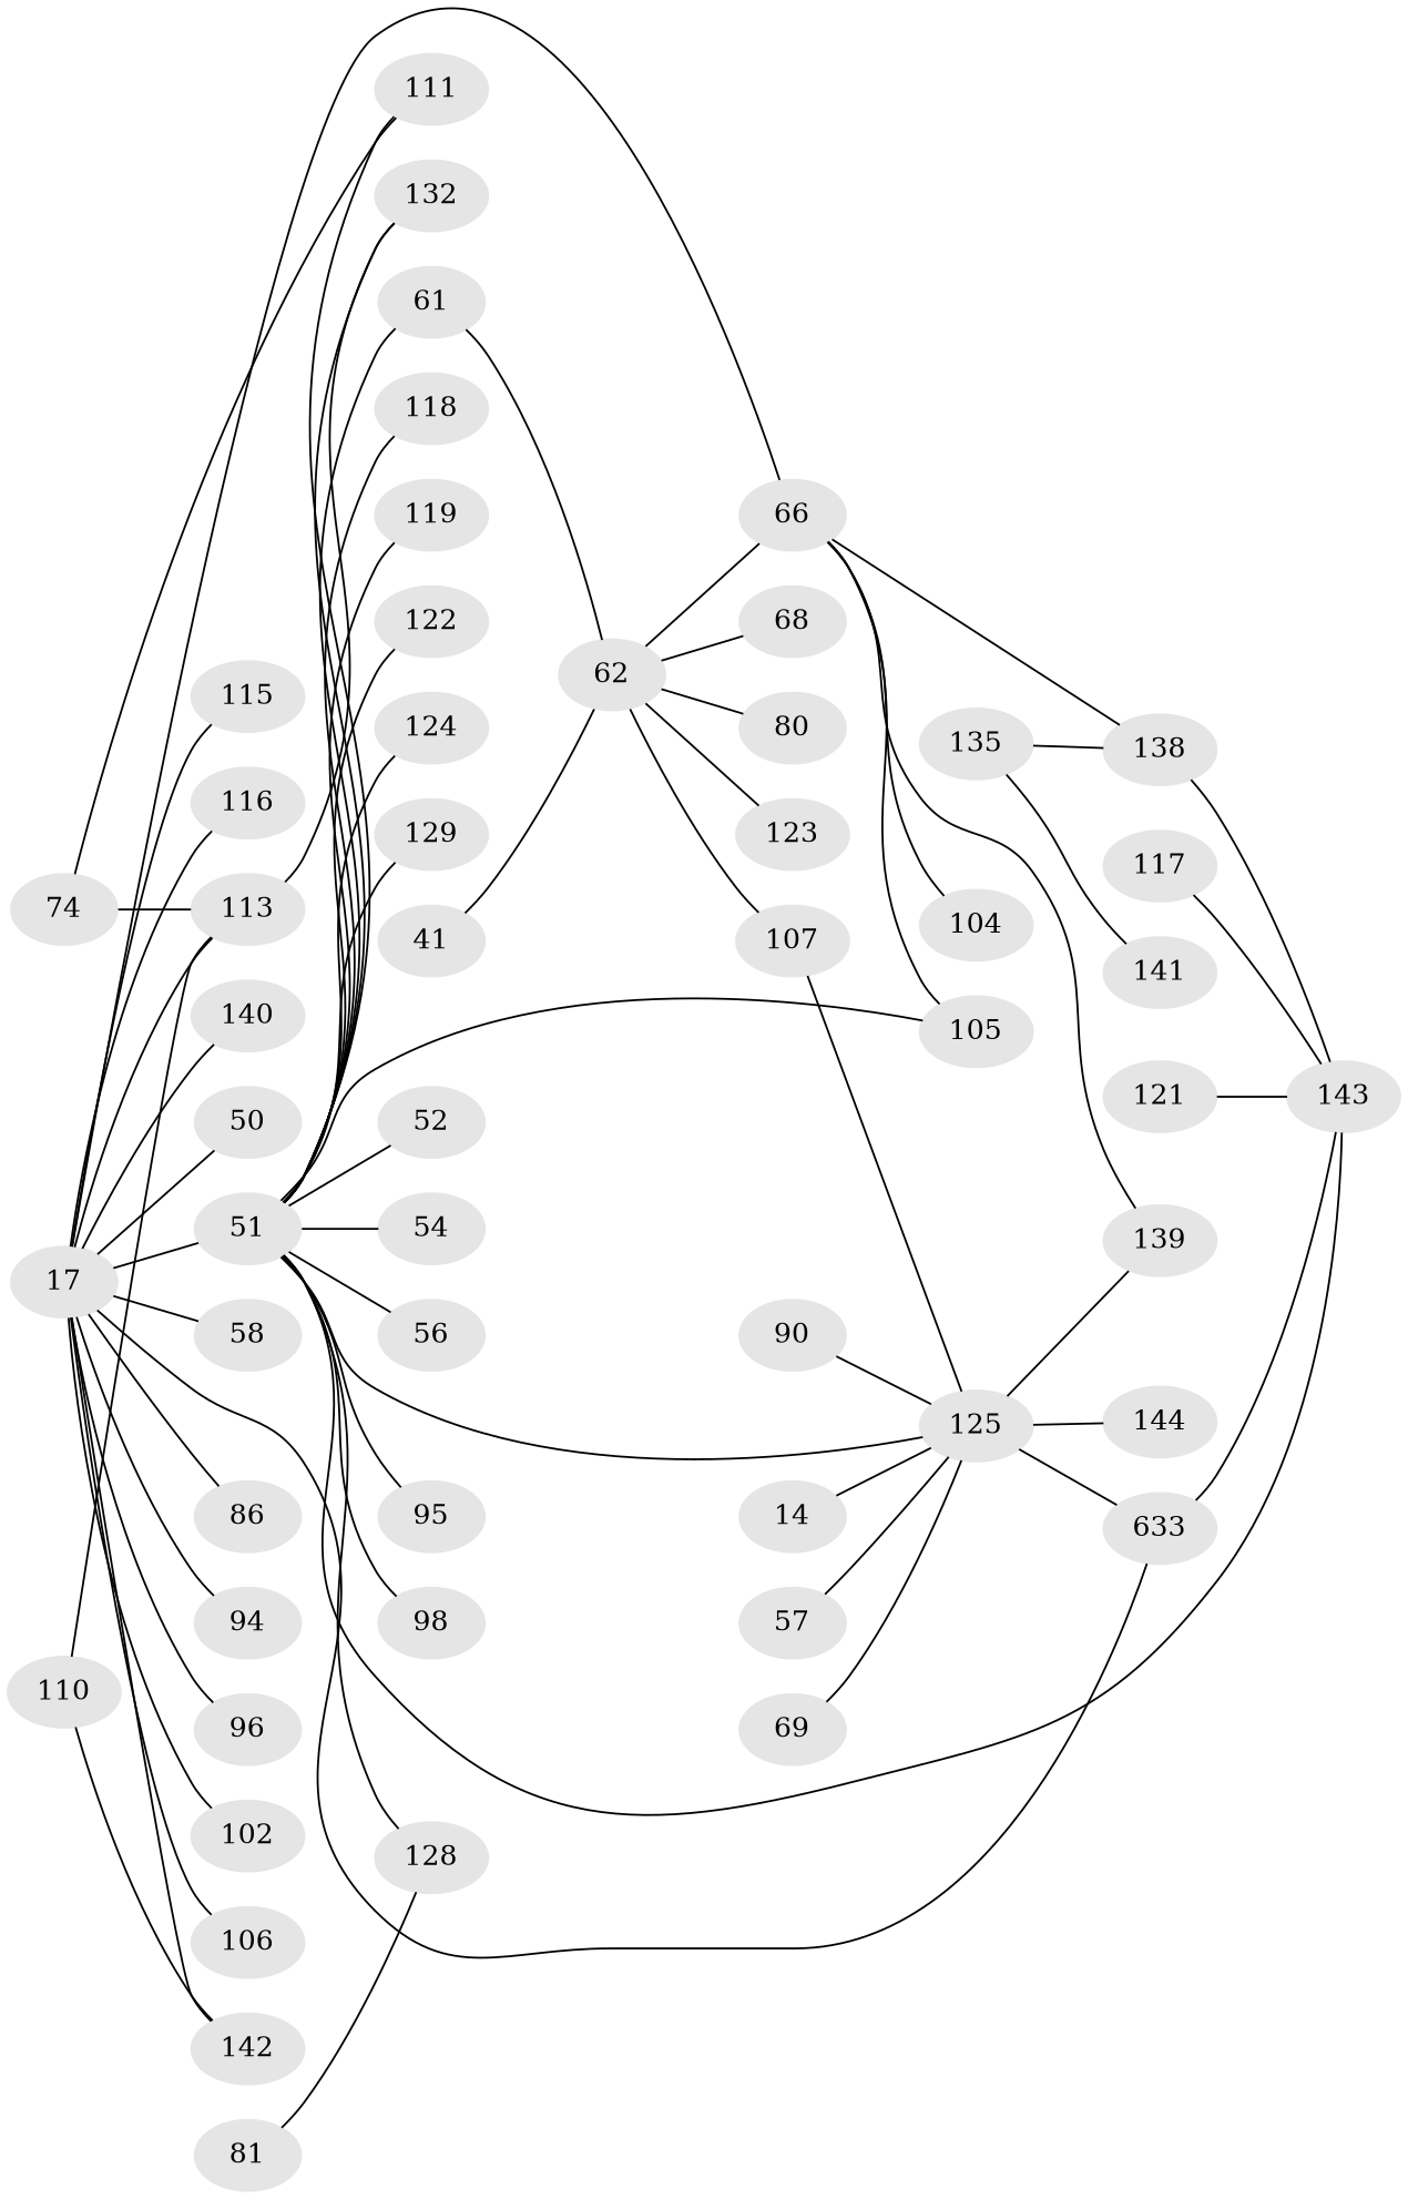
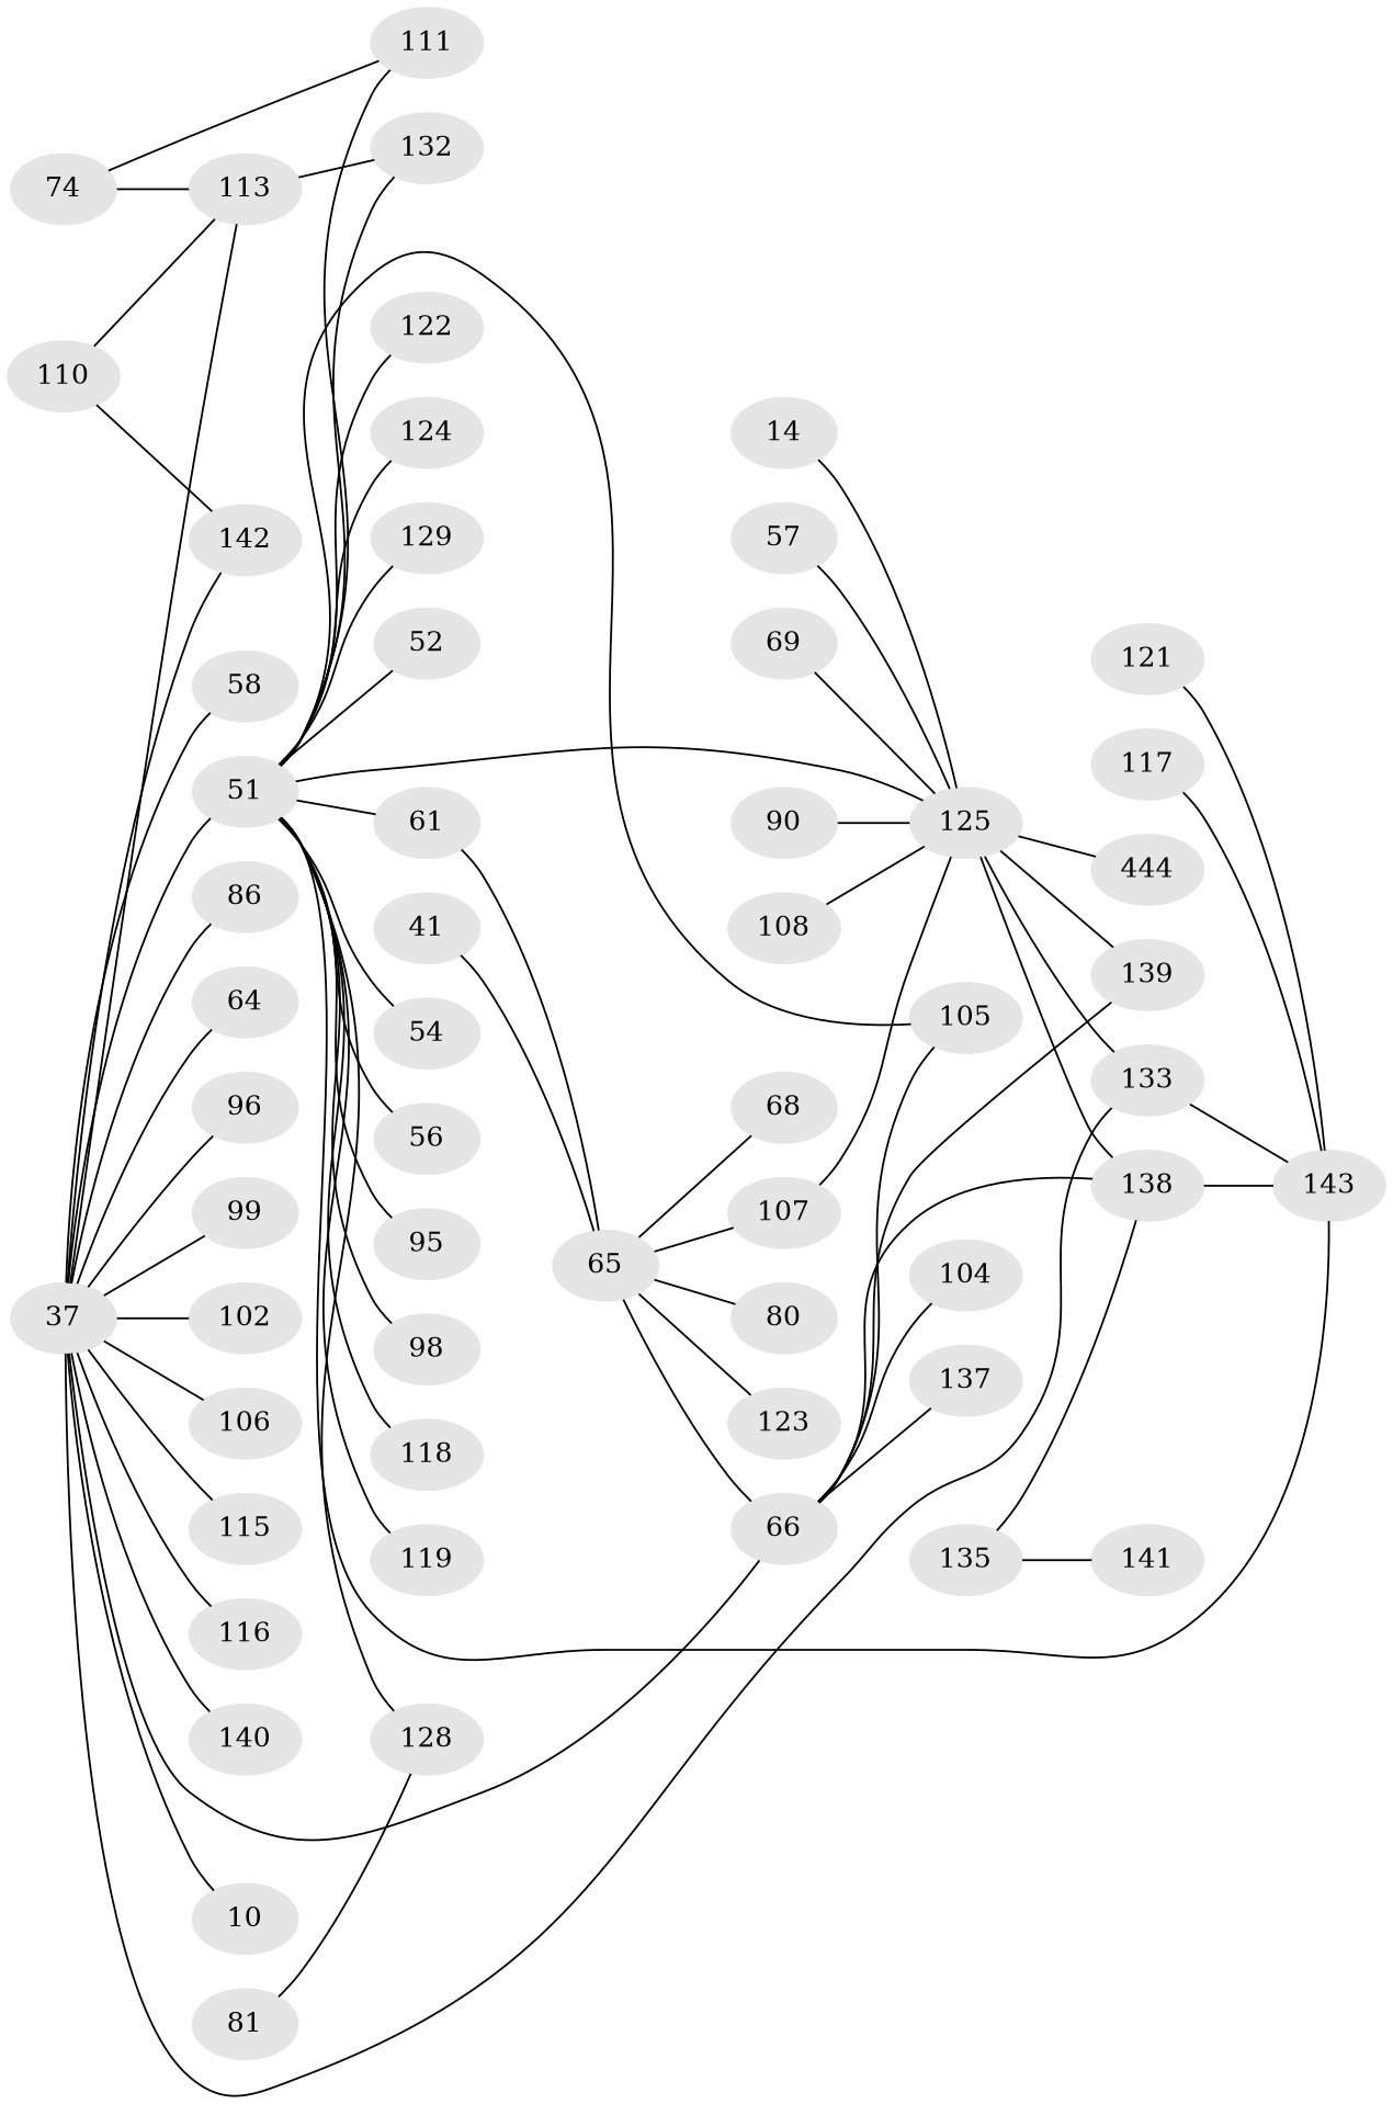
  graph {
    rankdir=LR
    node [color=gray90 style=filled]
    125 [super="+120+100+34+84"]
-   133 [super="+109" label=633]
+   133 [super="+109"]
    138 [super="+73+83"]
    139 [super="+87+103+134"]
-   144 [super="+112+126+127+131"]
+   144 [super="+112+126+127+131" label=444]
    14
-   37 [super="+3+2+1+8+17" label=17]
-   50
+   37 [super="+3+2+1+8+17"]
+   50 [label=10]
    51 [super="+32+24+48"]
    58
    66 [super="+9+36"]
    86
-   94
+   94 [label=64]
    96 [super="+49"]
+   99
    102
    106 [super="+93"]
    113 [super="+31"]
    115 [super="+101"]
    116
    140
    142 [super="+89"]
    52
    54
    56
    61
    95
    98
    105 [super="+46+97"]
    111 [super="+76"]
    118
    119 [super="+82"]
    122
    124 [super="+38"]
    128 [super="+47+70"]
    129 [super="+91"]
    132 [super="+114"]
    143 [super="+72+88+85+136"]
    104
-   62 [super="+27+23"]
+   137
+   62 [super="+27+23" label=65]
    68
    80
    107
    123
    41
    57 [super="+30"]
    69
    74 [super="+64"]
    81
    90 [super="+67+78"]
+   108
    110 [super="+75"]
    117
    121
    135
    141
    125 -- 133
+   125 -- 138 [weight=2]
    125 -- 139
    125 -- 144
    133 -- 143
    138 -- 143 [weight=2]
    14 -- 125
    37 -- 133
    37 -- 50
    37 -- 51
    37 -- 58
    37 -- 66 [weight=2]
    37 -- 86
    37 -- 94
    37 -- 96
+   37 -- 99
    37 -- 102
    37 -- 106
    37 -- 113
    37 -- 115
    37 -- 116
    37 -- 140
    37 -- 142
    51 -- 125 [weight=4]
    51 -- 52
    51 -- 54
    51 -- 56
    51 -- 61
    51 -- 95
    51 -- 98
    51 -- 105
    51 -- 111
    51 -- 118
    51 -- 119
    51 -- 122
    51 -- 124
    51 -- 128 [weight=2]
    51 -- 129
    51 -- 132
    51 -- 143 [weight=2]
    66 -- 138
    66 -- 139
    66 -- 105
    66 -- 104
+   66 -- 137
    113 -- 132
    61 -- 62
    62 -- 66 [weight=2]
    62 -- 68
    62 -- 80
    62 -- 107
    62 -- 123
    107 -- 125
    41 -- 62
    57 -- 125
    69 -- 125
    74 -- 113 [weight=2]
    74 -- 111
    81 -- 128
    90 -- 125
+   108 -- 125
    110 -- 113
    110 -- 142
    117 -- 143
    121 -- 143
    135 -- 138
    135 -- 141
  }
